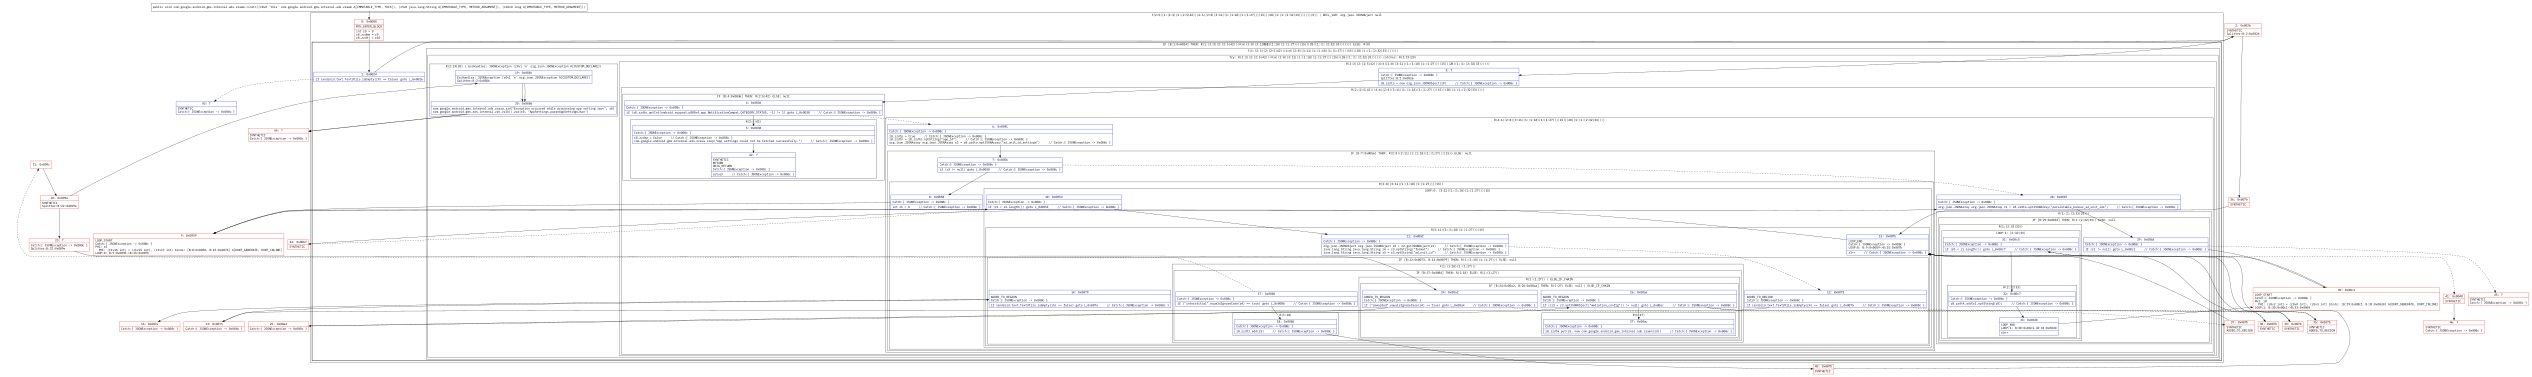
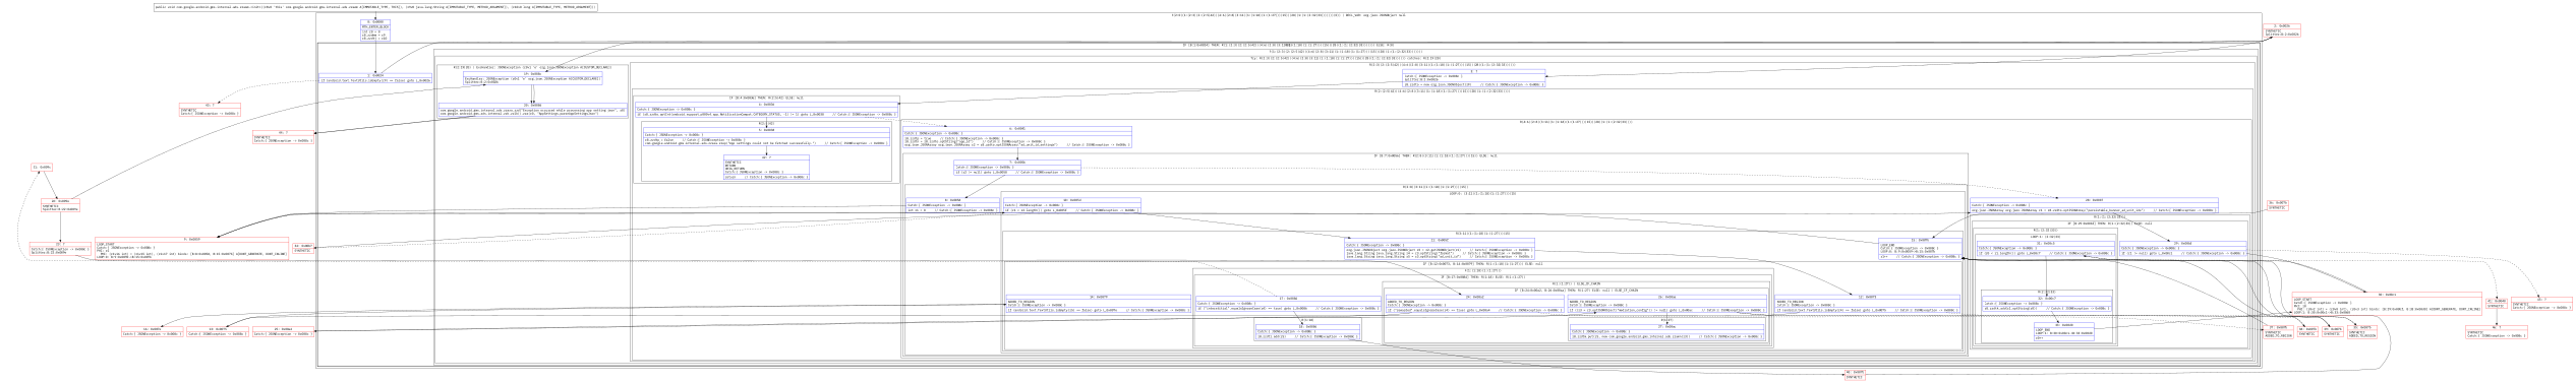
  digraph {
    fontname="IBM Plex Mono"
    node [color=blue fontname="IBM Plex Mono" shape=record]
    edge [fontname="IBM Plex Mono"]
    n1 [label="{5\:\ 0x0038|Catch:\{ JSONException \-\> 0x008c \}\l|r8.zzdtp = false     \/\/ Catch:\{ JSONException \-\> 0x008c \}\lcom.google.android.gms.internal.ads.zzaxa.zzep(\"App settings could not be fetched successfully.\")     \/\/ Catch:\{ JSONException \-\> 0x008c \}\l}"]
    n2 [label="{42\:\ ?|SYNTHETIC\lRETURN\lORIG_RETURN\lCatch:\{ JSONException \-\> 0x008c \}\l|return     \/\/ Catch:\{ JSONException \-\> 0x008c \}\l}"]
    n3 [label="{4\:\ 0x0036|Catch:\{ JSONException \-\> 0x008c \}\l|if (r8.zzdto.optInt(android.support.p000v4.app.NotificationCompat.CATEGORY_STATUS, \-1) != 1) goto L_0x0038     \/\/ Catch:\{ JSONException \-\> 0x008c \}\l}"]
    n4 [label="{18\:\ 0x0086|Catch:\{ JSONException \-\> 0x008c \}\l|r8.zzdtl.add(r5)     \/\/ Catch:\{ JSONException \-\> 0x008c \}\l}"]
    n5 [label="{27\:\ 0x00ac|Catch:\{ JSONException \-\> 0x008c \}\l|r8.zzdtm.put(r5, new com.google.android.gms.internal.ads.zzamn(r3))     \/\/ Catch:\{ JSONException \-\> 0x008c \}\l}"]
    n6 [label="{24\:\ 0x00a2|ADDED_TO_REGION\lCatch:\{ JSONException \-\> 0x008c \}\l|if (\"rewarded\".equalsIgnoreCase(r4) == true) goto L_0x00a4     \/\/ Catch:\{ JSONException \-\> 0x008c \}\l}"]
    n7 [label="{26\:\ 0x00aa|ADDED_TO_REGION\lCatch:\{ JSONException \-\> 0x008c \}\l|if ((r3 = r3.optJSONObject(\"mediation_config\")) != null) goto L_0x00ac     \/\/ Catch:\{ JSONException \-\> 0x008c \}\l}"]
    n8 [label="{17\:\ 0x0084|Catch:\{ JSONException \-\> 0x008c \}\l|if (\"interstitial\".equalsIgnoreCase(r4) == true) goto L_0x0086     \/\/ Catch:\{ JSONException \-\> 0x008c \}\l}"]
    n9 [label="{12\:\ 0x0073|ADDED_TO_REGION\lCatch:\{ JSONException \-\> 0x008c \}\l|if (android.text.TextUtils.isEmpty(r4) == false) goto L_0x0075     \/\/ Catch:\{ JSONException \-\> 0x008c \}\l}"]
    n10 [label="{14\:\ 0x0079|ADDED_TO_REGION\lCatch:\{ JSONException \-\> 0x008c \}\l|if (android.text.TextUtils.isEmpty(r5) == false) goto L_0x007e     \/\/ Catch:\{ JSONException \-\> 0x008c \}\l}"]
    n11 [label="{11\:\ 0x005f|Catch:\{ JSONException \-\> 0x008c \}\l|org.json.JSONObject org.json.JSONObject r3 = r2.getJSONObject(r1)     \/\/ Catch:\{ JSONException \-\> 0x008c \}\ljava.lang.String java.lang.String r4 = r3.optString(\"format\")     \/\/ Catch:\{ JSONException \-\> 0x008c \}\ljava.lang.String java.lang.String r5 = r3.optString(\"ad_unit_id\")     \/\/ Catch:\{ JSONException \-\> 0x008c \}\l}"]
    n12 [label="{15\:\ 0x007b|LOOP_END\lCatch:\{ JSONException \-\> 0x008c \}\lLOOP:0: B:9:0x0059\-\>B:15:0x007b\l|r1++     \/\/ Catch:\{ JSONException \-\> 0x008c \}\l}"]
    n13 [label="{10\:\ 0x005d|Catch:\{ JSONException \-\> 0x008c \}\l|if (r1 \< r2.length()) goto L_0x005f     \/\/ Catch:\{ JSONException \-\> 0x008c \}\l}"]
    n14 [label="{8\:\ 0x0058|Catch:\{ JSONException \-\> 0x008c \}\l|int r1 = 0     \/\/ Catch:\{ JSONException \-\> 0x008c \}\l}"]
    n15 [label="{7\:\ 0x0056|Catch:\{ JSONException \-\> 0x008c \}\l|if (r2 != null) goto L_0x0058     \/\/ Catch:\{ JSONException \-\> 0x008c \}\l}"]
    n16 [label="{32\:\ 0x00c7|Catch:\{ JSONException \-\> 0x008c \}\l|r8.zzdtk.add(r1.optString(r0))     \/\/ Catch:\{ JSONException \-\> 0x008c \}\l}"]
    n17 [label="{33\:\ 0x00d0|LOOP_END\lLOOP:1: B:30:0x00c1\-\>B:33:0x00d0\l|r0++\l}"]
    n18 [label="{31\:\ 0x00c5|Catch:\{ JSONException \-\> 0x008c \}\l|if (r0 \< r1.length()) goto L_0x00c7     \/\/ Catch:\{ JSONException \-\> 0x008c \}\l}"]
    n19 [label="{29\:\ 0x00bf|Catch:\{ JSONException \-\> 0x008c \}\l|if (r1 != null) goto L_0x00c1     \/\/ Catch:\{ JSONException \-\> 0x008c \}\l}"]
    n20 [label="{6\:\ 0x0041|Catch:\{ JSONException \-\> 0x008c \}\l|r8.zzdtp = true     \/\/ Catch:\{ JSONException \-\> 0x008c \}\lr8.zzdtn = r8.zzdto.optString(\"app_id\")     \/\/ Catch:\{ JSONException \-\> 0x008c \}\lorg.json.JSONArray org.json.JSONArray r2 = r8.zzdto.optJSONArray(\"ad_unit_id_settings\")     \/\/ Catch:\{ JSONException \-\> 0x008c \}\l}"]
    n21 [label="{28\:\ 0x00b7|Catch:\{ JSONException \-\> 0x008c \}\l|org.json.JSONArray org.json.JSONArray r1 = r8.zzdto.optJSONArray(\"persistable_banner_ad_unit_ids\")     \/\/ Catch:\{ JSONException \-\> 0x008c \}\l}"]
    n22 [label="{3\:\ ?|Catch:\{ JSONException \-\> 0x008c \}\lSplitter:B:2:0x0026\l|r8.zzdto = new org.json.JSONObject(r9)     \/\/ Catch:\{ JSONException \-\> 0x008c \}\l}"]
    n23 [label="{19\:\ 0x008c|ExcHandler: JSONException (r0v1 'e' org.json.JSONException A[CUSTOM_DECLARE])\lSplitter:B:2:0x0026\l}"]
    n24 [label="{20\:\ 0x008d|com.google.android.gms.internal.ads.zzaxa.zzd(\"Exception occurred while processing app setting json\", r0)\lcom.google.android.gms.ads.internal.zzk.zzlk().zza(r0, \"AppSettings.parseAppSettingsJson\")\l}"]
    n25 [label="{1\:\ 0x0024|if (android.text.TextUtils.isEmpty(r9) == false) goto L_0x0026\l}"]
-   n26 [color=red label="{0\:\ 0x0000|MTH_ENTER_BLOCK\l|int r0 = 0\lr8.zzdmm = r9\lr8.zzdtj = r10\l}"]
+   n26 [label="{0\:\ 0x0000|MTH_ENTER_BLOCK\l|int r0 = 0\lr8.zzdmm = r9\lr8.zzdtj = r10\l}"]
    n27 [color=red label="{40\:\ 0x007b|SYNTHETIC\l}"]
    n28 [color=red label="{25\:\ 0x00a4|Catch:\{ JSONException \-\> 0x008c \}\l}"]
    n29 [color=red label="{37\:\ 0x007b|SYNTHETIC\lADDED_TO_REGION\l}"]
    n30 [color=red label="{38\:\ 0x007b|SYNTHETIC\l}"]
    n31 [color=red label="{39\:\ 0x007b|SYNTHETIC\l}"]
    n32 [color=red label="{21\:\ 0x009c}"]
    n33 [color=red label="{13\:\ 0x0075|Catch:\{ JSONException \-\> 0x008c \}\l}"]
    n34 [color=red label="{35\:\ 0x007b|SYNTHETIC\lADDED_TO_REGION\l}"]
    n35 [color=red label="{16\:\ 0x007e|Catch:\{ JSONException \-\> 0x008c \}\l}"]
    n36 [color=red label="{9\:\ 0x0059|LOOP_START\lCatch:\{ JSONException \-\> 0x008c \}\lPHI: r1 \l  PHI: (r1v16 int) = (r1v15 int), (r1v17 int) binds: [B:8:0x0058, B:15:0x007b] A[DONT_GENERATE, DONT_INLINE]\lLOOP:0: B:9:0x0059\-\>B:15:0x007b\l}"]
    n37 [color=red label="{34\:\ 0x00b7|SYNTHETIC\l}"]
    n38 [color=red label="{30\:\ 0x00c1|LOOP_START\lCatch:\{ JSONException \-\> 0x008c \}\lPHI: r0 \l  PHI: (r0v2 int) = (r0v0 int), (r0v3 int) binds: [B:29:0x00bf, B:33:0x00d0] A[DONT_GENERATE, DONT_INLINE]\lLOOP:1: B:30:0x00c1\-\>B:33:0x00d0\l}"]
    n39 [color=red label="{41\:\ 0x0040|SYNTHETIC\l}"]
    n40 [color=red label="{45\:\ ?|SYNTHETIC\lCatch:\{ JSONException \-\> 0x008c \}\l}"]
    n41 [color=red label="{44\:\ ?|SYNTHETIC\lCatch:\{ JSONException \-\> 0x008c \}\l}"]
    n42 [color=red label="{2\:\ 0x0026|SYNTHETIC\lSplitter:B:2:0x0026\l}"]
-   n43 [label="{43\:\ ?|SYNTHETIC\lCatch:\{ JSONException \-\> 0x008c \}\l}"]
+   n43 [color=red label="{43\:\ ?|SYNTHETIC\lCatch:\{ JSONException \-\> 0x008c \}\l}"]
    n44 [color=red label="{36\:\ 0x007b|SYNTHETIC\l}"]
    n45 [color=red label="{22\:\ 0x009e|SYNTHETIC\lSplitter:B:22:0x009e\l}"]
    n46 [color=red label="{46\:\ ?|SYNTHETIC\lCatch:\{ JSONException \-\> 0x008c \}\l}"]
    n47 [color=red label="{23\:\ ?|Catch:\{ JSONException \-\> 0x008c \}\lSplitter:B:22:0x009e\l}"]
    n48 [label="{public void com.google.android.gms.internal.ads.zzawm.\<init\>((r8v0 'this' com.google.android.gms.internal.ads.zzawm A[IMMUTABLE_TYPE, THIS]), (r9v0 java.lang.String A[IMMUTABLE_TYPE, METHOD_ARGUMENT]), (r10v0 long A[IMMUTABLE_TYPE, METHOD_ARGUMENT])) }" color=""]
    subgraph cluster_1 {
      label="R(2:0|(1:(2:3|(2:(2:5|42)|(4:6|(2:8|(3:11|(1:(1:18)(1:(1:27)))|15))|28|(1:(1:(2:32|33)))))))(0)) | DECL_VAR: org.json.JSONObject null\l"
      n26
      subgraph cluster_2 {
        label="IF [B:1:0x0024] THEN: R(1:(2:3|(2:(2:5|42)|(4:6|(2:8|(3:11|(1:(1:18)(1:(1:27)))|15))|28|(1:(1:(2:32|33))))))) ELSE: R(0)"
        n25
        subgraph cluster_3 {
          label="R(1:(2:3|(2:(2:5|42)|(4:6|(2:8|(3:11|(1:(1:18)(1:(1:27)))|15))|28|(1:(1:(2:32|33)))))))"
          subgraph cluster_4 {
            label="Try: R(2:3|(2:(2:5|42)|(4:6|(2:8|(3:11|(1:(1:18)(1:(1:27)))|15))|28|(1:(1:(2:32|33)))))) catches: R(2:19|20)"
            subgraph cluster_5 {
              label="R(2:3|(2:(2:5|42)|(4:6|(2:8|(3:11|(1:(1:18)(1:(1:27)))|15))|28|(1:(1:(2:32|33))))))"
              n22
              subgraph cluster_6 {
                label="R(2:(2:5|42)|(4:6|(2:8|(3:11|(1:(1:18)(1:(1:27)))|15))|28|(1:(1:(2:32|33)))))"
                subgraph cluster_7 {
                  label="IF [B:4:0x0036] THEN: R(2:5|42) ELSE: null"
                  n3
                  subgraph cluster_8 {
                    label="R(2:5|42)"
                    n1
                    n2
                  }
                }
                subgraph cluster_9 {
                  label="R(4:6|(2:8|(3:11|(1:(1:18)(1:(1:27)))|15))|28|(1:(1:(2:32|33))))"
                  n20
                  n21
                  subgraph cluster_10 {
                    label="IF [B:7:0x0056] THEN: R(2:8|(3:11|(1:(1:18)(1:(1:27)))|15)) ELSE: null"
                    n15
                    subgraph cluster_11 {
                      label="R(2:8|(3:11|(1:(1:18)(1:(1:27)))|15))"
                      n14
                      subgraph cluster_12 {
                        label="LOOP:0: (3:11|(1:(1:18)(1:(1:27)))|15)"
                        n13
                        subgraph cluster_13 {
                          label="R(3:11|(1:(1:18)(1:(1:27)))|15)"
                          n11
                          n12
                          subgraph cluster_14 {
                            label="IF [B:12:0x0073, B:14:0x0079] THEN: R(1:(1:18)(1:(1:27))) ELSE: null"
                            n9
                            n10
                            subgraph cluster_15 {
                              label="R(1:(1:18)(1:(1:27)))"
                              subgraph cluster_16 {
                                label="IF [B:17:0x0084] THEN: R(1:18) ELSE: R(1:(1:27))"
                                n8
                                subgraph cluster_17 {
                                  label="R(1:18)"
                                  n4
                                }
                                subgraph cluster_18 {
                                  label="R(1:(1:27)) | ELSE_IF_CHAIN\l"
                                  subgraph cluster_19 {
                                    label="IF [B:24:0x00a2, B:26:0x00aa] THEN: R(1:27) ELSE: null | ELSE_IF_CHAIN\l"
                                    n6
                                    n7
                                    subgraph cluster_20 {
                                      label="R(1:27)"
                                      n5
                                    }
                                  }
                                }
                              }
                            }
                          }
                        }
                      }
                    }
                  }
                  subgraph cluster_21 {
                    label="R(1:(1:(2:32|33)))"
                    subgraph cluster_22 {
                      label="IF [B:29:0x00bf] THEN: R(1:(2:32|33)) ELSE: null"
                      n19
                      subgraph cluster_23 {
                        label="R(1:(2:32|33))"
                        subgraph cluster_24 {
                          label="LOOP:1: (2:32|33)"
                          n18
                          subgraph cluster_25 {
                            label="R(2:32|33)"
                            n16
                            n17
                          }
                        }
                      }
                    }
                  }
                }
              }
            }
            subgraph cluster_26 {
              label="R(2:19|20) | ExcHandler: JSONException (r0v1 'e' org.json.JSONException A[CUSTOM_DECLARE])\l"
              n23
              n24
            }
          }
        }
        subgraph cluster_27 {
          label="R(0)"
        }
      }
    }
    subgraph cluster_28 {
      label="R(2:19|20) | ExcHandler: JSONException (r0v1 'e' org.json.JSONException A[CUSTOM_DECLARE])\l"
    }
    n1 -> n2
    n3 -> n1
    n3 -> n20 [style=dashed]
    n4 -> n27
    n6 -> n28
    n6 -> n29 [style=dashed]
    n7 -> n5
    n7 -> n30 [style=dashed]
    n7 -> n31
    n8 -> n4
    n8 -> n32 [style=dashed]
    n9 -> n33
    n9 -> n34 [style=dashed]
    n10 -> n35
-   n11 -> n9 [style=dashed]
+   n11 -> n9
    n12 -> n36
    n13 -> n11
    n13 -> n37 [style=dashed]
    n14 -> n36
    n15 -> n14
    n15 -> n21 [style=dashed]
    n16 -> n17
    n17 -> n38
    n18 -> n16
    n18 -> n39 [style=dashed]
    n19 -> n38
    n19 -> n40 [style=dashed]
    n20 -> n15
    n21 -> n19
    n22 -> n3
    n23 -> n24
    n23 -> n24
    n24 -> n41
    n24 -> n41
    n25 -> n42
    n25 -> n43 [style=dashed]
    n26 -> n25
    n27 -> n12
    n28 -> n7
    n29 -> n12
    n30 -> n12
    n31 -> n12
    n32 -> n45
    n33 -> n10
    n34 -> n12
    n36 -> n13
    n37 -> n21
    n38 -> n18
    n39 -> n46
    n42 -> n22
-   n42 -> n44
+   n42 -> n23
    n44 -> n12
    n45 -> n23
    n45 -> n47
    n47 -> n6
    n48 -> n26
  }
